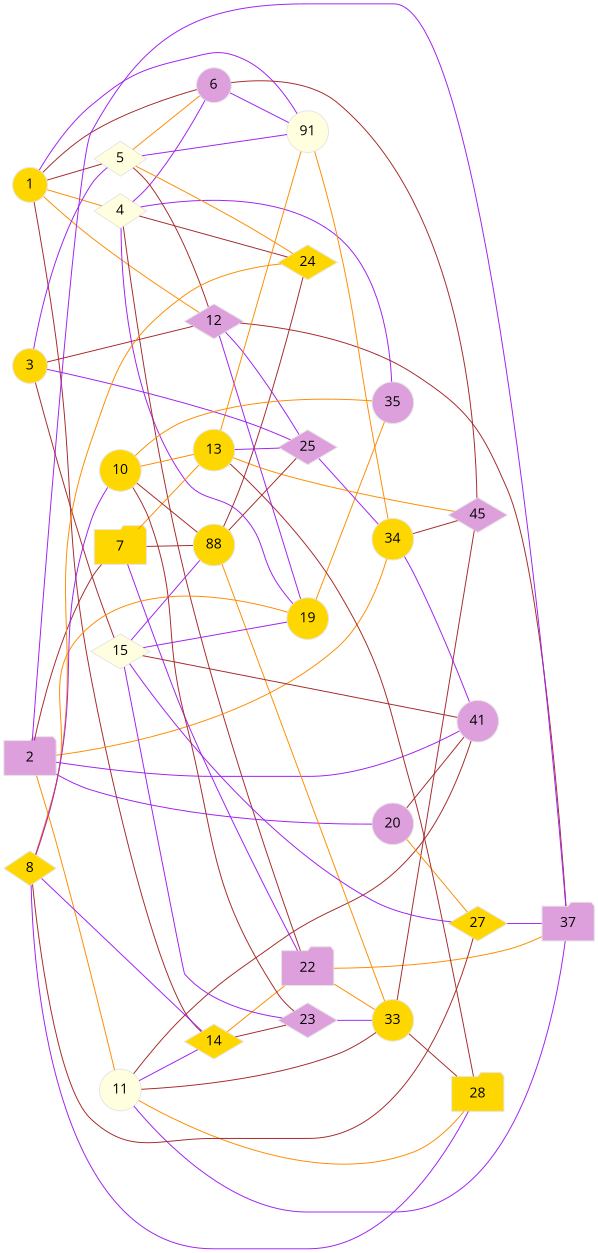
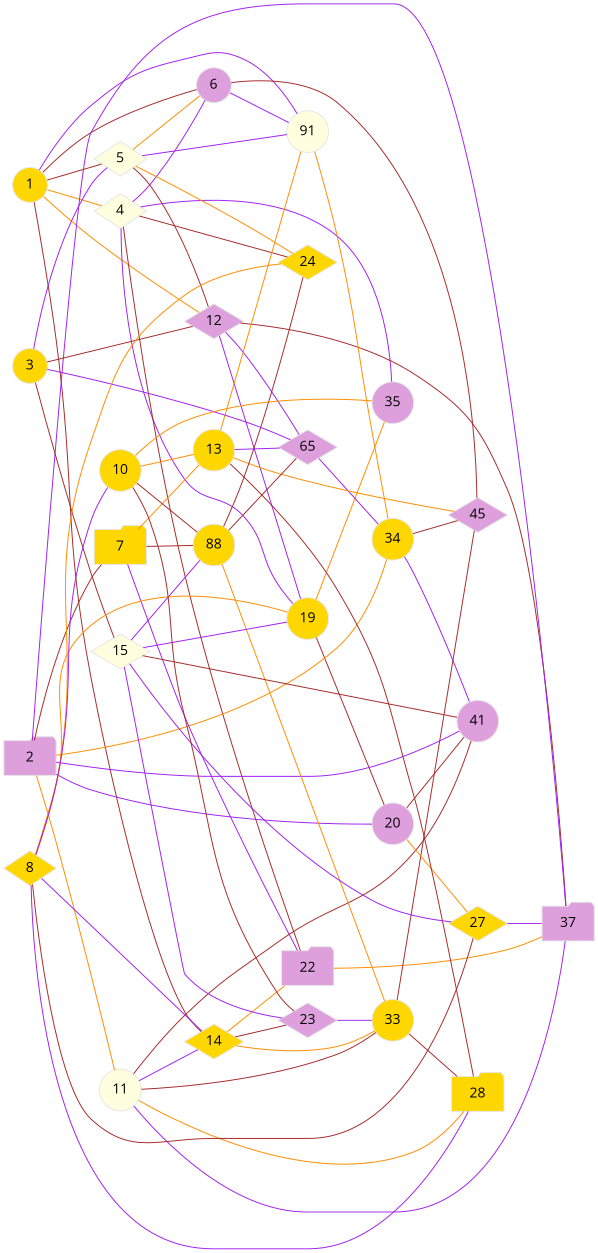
  graph {
    fontname="Open Sans"
    rankdir=LR
    node [color=gray90 fillcolor=gold fontname="Open Sans" shape=circle style=filled]
    edge [color=purple fontname="Open Sans"]
    1 [super="+9"]
    4 [fillcolor=lightyellow shape=diamond super="+49"]
    5 [fillcolor=lightyellow shape=diamond super="+52"]
    6 [fillcolor=plum super="+36"]
    12 [fillcolor=plum shape=diamond super="+32"]
    14 [shape=diamond super="+26"]
    n7 [fillcolor=lightyellow label=91 super="+31"]
    19 [super="+30"]
    22 [fillcolor=plum shape=folder]
    24 [shape=diamond]
    35 [fillcolor=plum]
    45 [fillcolor=plum shape=diamond]
    37 [fillcolor=plum shape=folder super="+40"]
-   25 [fillcolor=plum shape=diamond super="+42"]
+   25 [fillcolor=plum shape=diamond super="+42" label=65]
    23 [fillcolor=plum shape=diamond]
    33 [super="+50"]
    34 [super="+46"]
    2 [fillcolor=plum shape=folder super="+17"]
    7 [shape=folder]
    11 [fillcolor=lightyellow super="+44"]
    20 [fillcolor=plum]
    41 [fillcolor=plum super="+47"]
    13 [super="+43"]
    n24 [label=88 super="+29"]
    n25 [label=28 shape=folder]
    27 [shape=diamond super="+28"]
    3 [super="+51"]
    15 [fillcolor=lightyellow shape=diamond super="+48"]
    8 [shape=diamond super="+16"]
    10 [super="+39"]
    1 -- 4 [color=darkorange]
    1 -- 5 [color=brown]
    1 -- 6 [color=brown]
    1 -- 12 [color=darkorange]
    1 -- 14 [color=brown]
    1 -- n7
    4 -- 6
    4 -- 19
    4 -- 22 [color=brown]
    4 -- 24 [color=brown]
    4 -- 35
    5 -- 6 [color=darkorange]
    5 -- 12 [color=brown]
    5 -- n7
    5 -- 24 [color=darkorange]
    6 -- n7 [weight=2]
    6 -- 45 [color=brown]
    12 -- 19
    12 -- 37 [color=brown]
    12 -- 25
    14 -- 22 [color=darkorange]
    14 -- 23 [color=brown]
-   22 -- 33 [color=darkorange]
+   14 -- 33 [color=darkorange]
    n7 -- 34 [color=darkorange]
    19 -- 35 [color=darkorange]
+   19 -- 20 [color=brown]
    22 -- 37 [color=darkorange]
    25 -- 34
    23 -- 33
    33 -- 45 [color=brown]
    33 -- n25 [color=brown]
    34 -- 45 [color=brown]
    34 -- 41 [weight=2]
    2 -- 37
    2 -- 34 [color=darkorange]
    2 -- 7 [color=brown]
    2 -- 11 [color=darkorange]
    2 -- 20
    2 -- 41
    7 -- 22
    7 -- 13 [color=darkorange]
    7 -- n24 [color=brown]
    11 -- 14
    11 -- 37
    11 -- 33 [color=brown]
    11 -- 41 [color=brown]
    11 -- n25 [color=darkorange]
    20 -- 41 [color=brown]
    20 -- 27 [color=darkorange]
    13 -- n7 [color=darkorange]
    13 -- 45 [color=darkorange]
    13 -- 25
    13 -- n25 [color=brown]
    n24 -- 24 [color=brown]
    n24 -- 25 [color=brown]
    n24 -- 33 [color=darkorange]
    27 -- 37 [weight=2]
    3 -- 5
    3 -- 12 [color=brown]
    3 -- 25 [weight=2]
    3 -- 15 [color=brown]
    15 -- 19
    15 -- 23
    15 -- 41 [color=brown]
    15 -- n24
    15 -- 27
    8 -- 14
    8 -- 19 [color=darkorange]
    8 -- 24 [color=darkorange]
    8 -- n25
    8 -- 27 [color=brown]
    8 -- 10
    10 -- 35 [color=darkorange weight=2]
    10 -- 23 [color=brown]
    10 -- 13 [color=darkorange]
    10 -- n24 [color=brown]
  }
